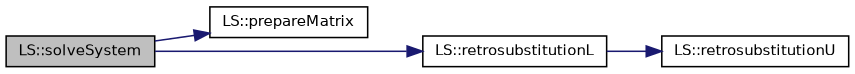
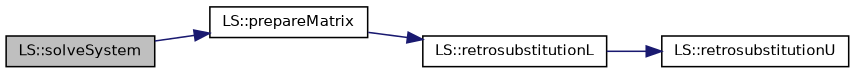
  digraph {
    rankdir=LR
    node [color=black fillcolor=white fontname=Helvetica fontsize=10 shape=record style=filled]
    edge [color=midnightblue fontname=Helvetica fontsize=10 labelfontname=Helvetica labelfontsize=10 style=solid]
    n1 [fillcolor=grey75 fontcolor=black height=0.2 label="LS::solveSystem" width=0.4]
    n2 [height=0.2 label="LS::prepareMatrix" width=0.4]
    n3 [height=0.2 label="LS::retrosubstitutionL" width=0.4]
    n4 [height=0.2 label="LS::retrosubstitutionU" width=0.4]
    n1 -> n2
-   n1 -> n3
+   n2 -> n3
    n3 -> n4
  }
